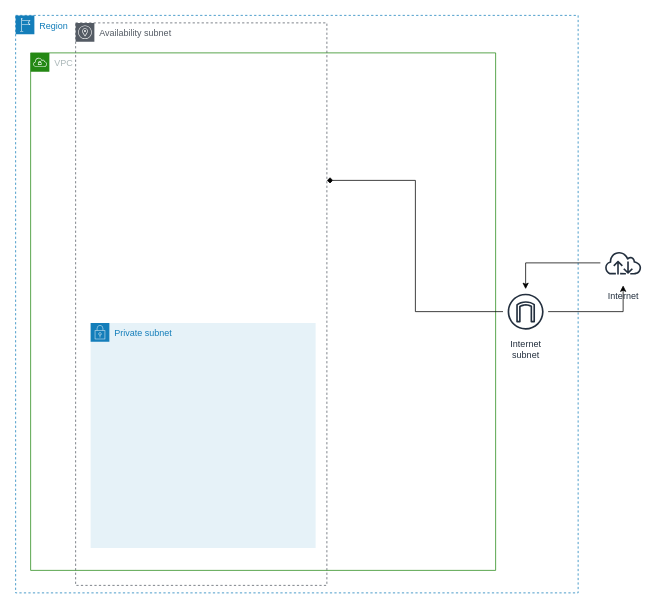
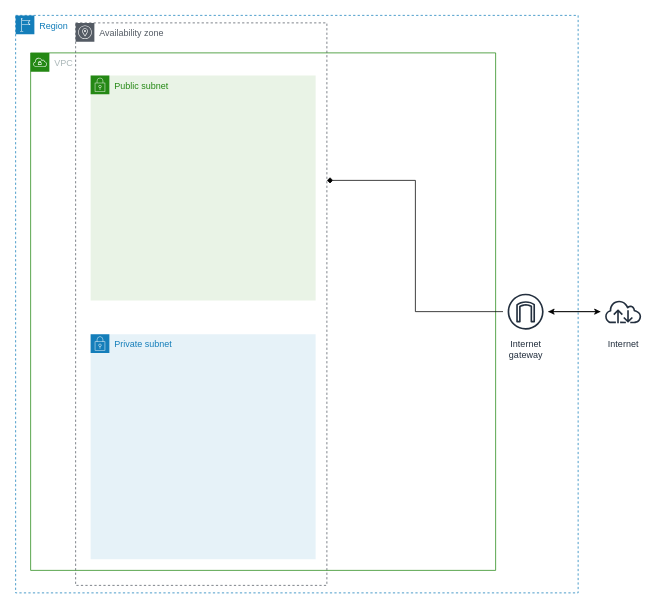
  <mxCell id="0" />
  <mxCell id="1" parent="0" />
  <mxCell id="2" value="Region" style="points=[[0,0],[0.25,0],[0.5,0],[0.75,0],[1,0],[1,0.25],[1,0.5],[1,0.75],[1,1],[0.75,1],[0.5,1],[0.25,1],[0,1],[0,0.75],[0,0.5],[0,0.25]];outlineConnect=0;gradientColor=none;html=1;whiteSpace=wrap;fontSize=12;fontStyle=0;container=1;pointerEvents=0;collapsible=0;recursiveResize=0;shape=mxgraph.aws4.group;grIcon=mxgraph.aws4.group_region;strokeColor=#147EBA;fillColor=none;verticalAlign=top;align=left;spacingLeft=30;fontColor=#147EBA;dashed=1;" vertex="1" parent="1"><mxGeometry x="20" y="20" width="750" height="770" as="geometry" /></mxCell>
  <mxCell id="3" value="VPC" style="points=[[0,0],[0.25,0],[0.5,0],[0.75,0],[1,0],[1,0.25],[1,0.5],[1,0.75],[1,1],[0.75,1],[0.5,1],[0.25,1],[0,1],[0,0.75],[0,0.5],[0,0.25]];outlineConnect=0;gradientColor=none;html=1;whiteSpace=wrap;fontSize=12;fontStyle=0;container=1;pointerEvents=0;collapsible=0;recursiveResize=0;shape=mxgraph.aws4.group;grIcon=mxgraph.aws4.group_vpc;strokeColor=#248814;fillColor=none;verticalAlign=top;align=left;spacingLeft=30;fontColor=#AAB7B8;dashed=0;" vertex="1" parent="2"><mxGeometry x="20" y="50" width="620" height="690" as="geometry" /></mxCell>
- <mxCell id="4" value="Availability subnet" style="sketch=0;outlineConnect=0;gradientColor=none;html=1;whiteSpace=wrap;fontSize=12;fontStyle=0;shape=mxgraph.aws4.group;grIcon=mxgraph.aws4.group_availability_zone;strokeColor=#545B64;fillColor=none;verticalAlign=top;align=left;spacingLeft=30;fontColor=#545B64;dashed=1;" vertex="1" parent="2"><mxGeometry x="80" y="10" width="335" height="750" as="geometry" /></mxCell>
- <mxCell id="6" value="Private subnet" style="points=[[0,0],[0.25,0],[0.5,0],[0.75,0],[1,0],[1,0.25],[1,0.5],[1,0.75],[1,1],[0.75,1],[0.5,1],[0.25,1],[0,1],[0,0.75],[0,0.5],[0,0.25]];outlineConnect=0;gradientColor=none;html=1;whiteSpace=wrap;fontSize=12;fontStyle=0;container=1;pointerEvents=0;collapsible=0;recursiveResize=0;shape=mxgraph.aws4.group;grIcon=mxgraph.aws4.group_security_group;grStroke=0;strokeColor=#147EBA;fillColor=#E6F2F8;verticalAlign=top;align=left;spacingLeft=30;fontColor=#147EBA;dashed=0;" vertex="1" parent="2"><mxGeometry x="100" y="410" width="300" height="300" as="geometry" /></mxCell>
+ <mxCell id="4" value="Availability zone" style="sketch=0;outlineConnect=0;gradientColor=none;html=1;whiteSpace=wrap;fontSize=12;fontStyle=0;shape=mxgraph.aws4.group;grIcon=mxgraph.aws4.group_availability_zone;strokeColor=#545B64;fillColor=none;verticalAlign=top;align=left;spacingLeft=30;fontColor=#545B64;dashed=1;" vertex="1" parent="2"><mxGeometry x="80" y="10" width="335" height="750" as="geometry" /></mxCell>
+ <mxCell id="5" value="Public subnet" style="points=[[0,0],[0.25,0],[0.5,0],[0.75,0],[1,0],[1,0.25],[1,0.5],[1,0.75],[1,1],[0.75,1],[0.5,1],[0.25,1],[0,1],[0,0.75],[0,0.5],[0,0.25]];outlineConnect=0;gradientColor=none;html=1;whiteSpace=wrap;fontSize=12;fontStyle=0;container=1;pointerEvents=0;collapsible=0;recursiveResize=0;shape=mxgraph.aws4.group;grIcon=mxgraph.aws4.group_security_group;grStroke=0;strokeColor=#248814;fillColor=#E9F3E6;verticalAlign=top;align=left;spacingLeft=30;fontColor=#248814;dashed=0;" vertex="1" parent="2"><mxGeometry x="100" y="80" width="300" height="300" as="geometry" /></mxCell>
+ <mxCell id="6" value="Private subnet" style="points=[[0,0],[0.25,0],[0.5,0],[0.75,0],[1,0],[1,0.25],[1,0.5],[1,0.75],[1,1],[0.75,1],[0.5,1],[0.25,1],[0,1],[0,0.75],[0,0.5],[0,0.25]];outlineConnect=0;gradientColor=none;html=1;whiteSpace=wrap;fontSize=12;fontStyle=0;container=1;pointerEvents=0;collapsible=0;recursiveResize=0;shape=mxgraph.aws4.group;grIcon=mxgraph.aws4.group_security_group;grStroke=0;strokeColor=#147EBA;fillColor=#E6F2F8;verticalAlign=top;align=left;spacingLeft=30;fontColor=#147EBA;dashed=0;" vertex="1" parent="2"><mxGeometry x="100" y="425" width="300" height="300" as="geometry" /></mxCell>
  <mxCell id="7" style="edgeStyle=orthogonalEdgeStyle;rounded=0;orthogonalLoop=1;jettySize=auto;html=1;endArrow=diamond;" edge="1" parent="2" source="8" target="4"><mxGeometry relative="1" as="geometry"><Array as="points"><mxPoint x="533" y="395" /><mxPoint x="533" y="220" /></Array></mxGeometry></mxCell>
- <mxCell id="8" value="Internet&#10;subnet" style="sketch=0;outlineConnect=0;fontColor=#232F3E;gradientColor=none;strokeColor=#232F3E;fillColor=#ffffff;dashed=0;verticalLabelPosition=bottom;verticalAlign=top;align=center;html=1;fontSize=12;fontStyle=0;aspect=fixed;shape=mxgraph.aws4.resourceIcon;resIcon=mxgraph.aws4.internet_gateway;" vertex="1" parent="2"><mxGeometry x="650" y="365" width="60" height="60" as="geometry" /></mxCell>
+ <mxCell id="8" value="Internet&#10;gateway" style="sketch=0;outlineConnect=0;fontColor=#232F3E;gradientColor=none;strokeColor=#232F3E;fillColor=#ffffff;dashed=0;verticalLabelPosition=bottom;verticalAlign=top;align=center;html=1;fontSize=12;fontStyle=0;aspect=fixed;shape=mxgraph.aws4.resourceIcon;resIcon=mxgraph.aws4.internet_gateway;" vertex="1" parent="2"><mxGeometry x="650" y="365" width="60" height="60" as="geometry" /></mxCell>
  <mxCell id="9" style="edgeStyle=orthogonalEdgeStyle;rounded=0;orthogonalLoop=1;jettySize=auto;html=1;" edge="1" parent="1" source="10" target="8"><mxGeometry relative="1" as="geometry" /></mxCell>
- <mxCell id="10" value="Internet" style="sketch=0;outlineConnect=0;fontColor=#232F3E;gradientColor=none;strokeColor=#232F3E;fillColor=#ffffff;dashed=0;verticalLabelPosition=bottom;verticalAlign=top;align=center;html=1;fontSize=12;fontStyle=0;aspect=fixed;shape=mxgraph.aws4.resourceIcon;resIcon=mxgraph.aws4.internet;" vertex="1" parent="1"><mxGeometry x="800" y="320" width="60" height="60" as="geometry" /></mxCell>
+ <mxCell id="10" value="Internet" style="sketch=0;outlineConnect=0;fontColor=#232F3E;gradientColor=none;strokeColor=#232F3E;fillColor=#ffffff;dashed=0;verticalLabelPosition=bottom;verticalAlign=top;align=center;html=1;fontSize=12;fontStyle=0;aspect=fixed;shape=mxgraph.aws4.resourceIcon;resIcon=mxgraph.aws4.internet;" vertex="1" parent="1"><mxGeometry x="800" y="385" width="60" height="60" as="geometry" /></mxCell>
  <mxCell id="11" style="edgeStyle=orthogonalEdgeStyle;rounded=0;orthogonalLoop=1;jettySize=auto;html=1;" edge="1" parent="1" source="8" target="10"><mxGeometry relative="1" as="geometry" /></mxCell>
